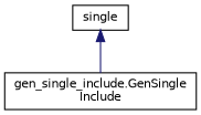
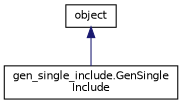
  digraph {
    rankdir=TB
    node [color=black fillcolor=white fontname=Helvetica fontsize=10 shape=record style=filled]
-   n1 [height=0.2 label=single width=0.4]
+   n1 [height=0.2 label=object width=0.4]
    n2 [height=0.2 label="gen_single_include.GenSingle\lInclude" width=0.4]
    n1 -> n2 [color=midnightblue dir=back fontname=Helvetica fontsize=10 labelfontname=Helvetica labelfontsize=10 style=solid]
  }
